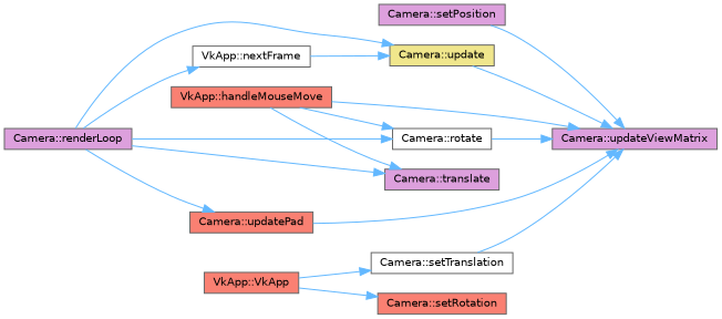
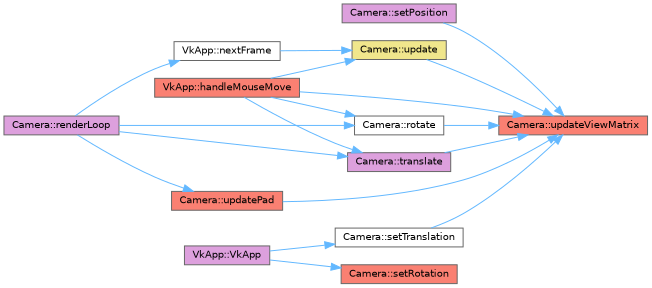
  digraph {
    rankdir=RL
    node [color=grey40 fillcolor=plum fontname=Helvetica fontsize=10 shape=box style=filled]
    edge [color=steelblue1 dir=back fontname=Helvetica fontsize=10 labelfontname=Helvetica labelfontsize=10 style=solid]
-   n1 [color=gray40 fontcolor=black height=0.2 label="Camera::updateViewMatrix" width=0.4]
+   n1 [color=gray40 fillcolor=salmon fontcolor=black height=0.2 label="Camera::updateViewMatrix" width=0.4]
    n2 [fillcolor=white height=0.2 label="Camera::rotate" width=0.4]
    n3 [height=0.2 label="Camera::setPosition" width=0.4]
    n4 [fillcolor=white height=0.2 label="Camera::setTranslation" width=0.4]
    n5 [height=0.2 label="Camera::translate" width=0.4]
    n6 [fillcolor=khaki height=0.2 label="Camera::update" width=0.4]
    n7 [fillcolor=salmon height=0.2 label="Camera::updatePad" width=0.4]
    n8 [fillcolor=salmon height=0.2 label="VkApp::handleMouseMove" width=0.4]
    n9 [height=0.2 label="Camera::renderLoop" width=0.4]
    n10 [fillcolor=salmon height=0.2 label="Camera::setRotation" width=0.4]
-   n11 [fillcolor=salmon height=0.2 label="VkApp::VkApp" width=0.4]
+   n11 [height=0.2 label="VkApp::VkApp" width=0.4]
    n12 [fillcolor=white height=0.2 label="VkApp::nextFrame" width=0.4]
    n1 -> n2
    n1 -> n3
    n1 -> n4
+   n1 -> n5
    n1 -> n6
    n1 -> n7
    n1 -> n8
    n2 -> n8
    n2 -> n9
    n4 -> n11
    n5 -> n8
    n5 -> n9
-   n6 -> n9
+   n6 -> n8
    n6 -> n12
    n7 -> n9
    n10 -> n11
    n12 -> n9
  }
